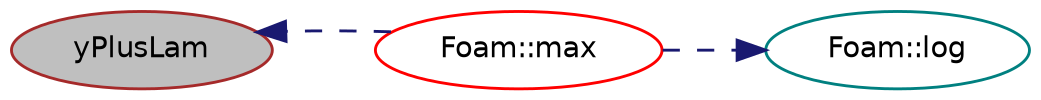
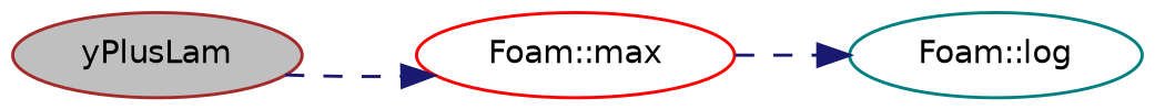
  digraph {
    rankdir=LR
    node [fontname=Helvetica fontsize=10 shape=ellipse]
    edge [color=midnightblue fontname=Helvetica fontsize=10 labelfontname=Helvetica labelfontsize=10 style=dashed]
    n1 [color=brown fillcolor=grey75 fontcolor=black height=0.2 label=yPlusLam style=filled width=0.4]
    n2 [color=red height=0.2 label="Foam::max" width=0.4]
    n3 [color=teal height=0.2 label="Foam::log" width=0.4]
-   n2 -> n1
+   n1 -> n2
    n2 -> n3
  }
